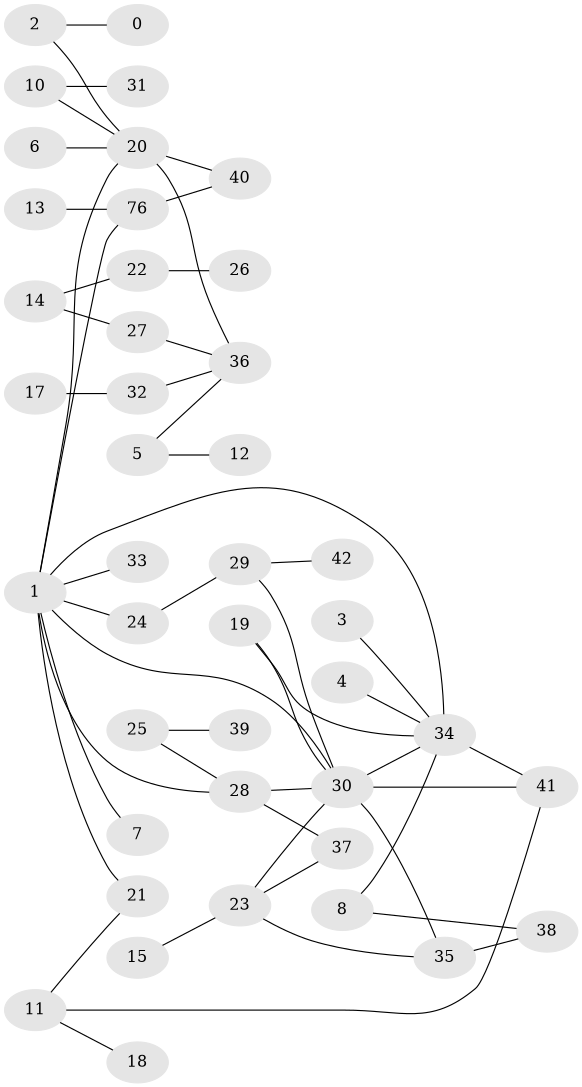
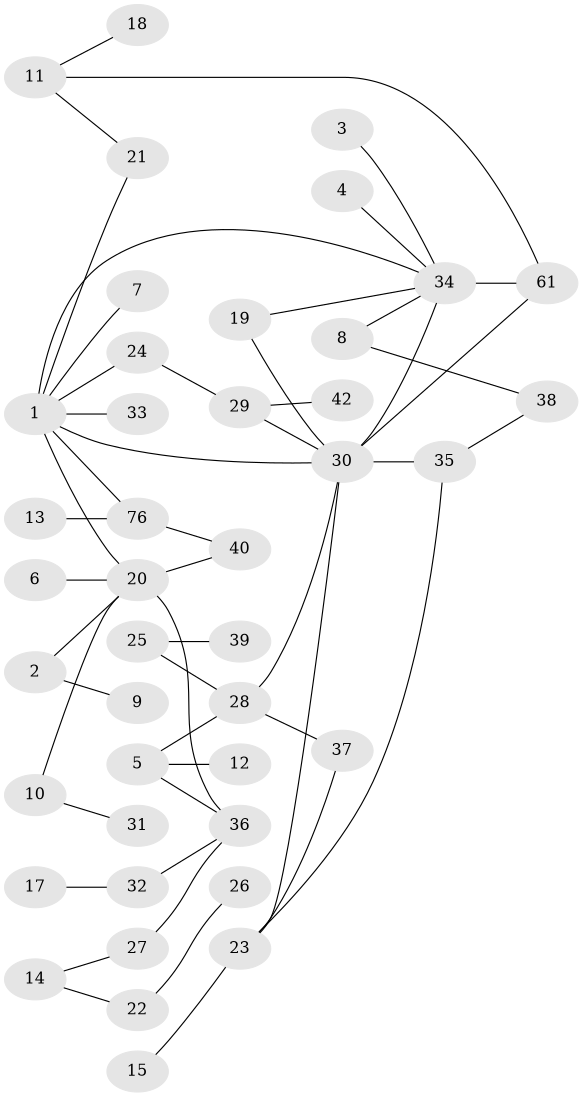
  graph {
    rankdir=LR
    node [color=gray90 style=filled]
    edge [weight=1.0]
    1
    7
    n3 [label=76]
    20
    21
    24
    28
    30
    33
    34
    40
    36
    29
    37
-   41
+   41 [label=61]
    35
    2
-   9 [label=0]
+   9
    3
    4
    5
    12
    6
    8
    38
    10
    31
    11
    18
    13
    14
    22
    27
    26
    15
    23
    17
    32
    19
    42
    25
    39
    1 -- 7
    1 -- n3
    1 -- 20
    1 -- 21
    1 -- 24
-   1 -- 28
+   5 -- 28
    1 -- 30
    1 -- 33 [weight=2.0]
    1 -- 34
    n3 -- 40
    20 -- 40
    20 -- 36
    24 -- 29
    28 -- 30
    28 -- 37
    30 -- 34
    30 -- 41
    30 -- 35
    34 -- 41
    29 -- 30 [weight=2.0]
    29 -- 42
    35 -- 38
    2 -- 20
    2 -- 9
    3 -- 34
    4 -- 34
    5 -- 36
    5 -- 12
    6 -- 20
    8 -- 34
    8 -- 38
    10 -- 20
    10 -- 31
    11 -- 21
    11 -- 41
    11 -- 18
    13 -- n3
    14 -- 22
    14 -- 27
    22 -- 26
    27 -- 36
    15 -- 23
    23 -- 30
    23 -- 37
    23 -- 35
    17 -- 32
    32 -- 36
    19 -- 30
    19 -- 34
    25 -- 28
    25 -- 39
  }
